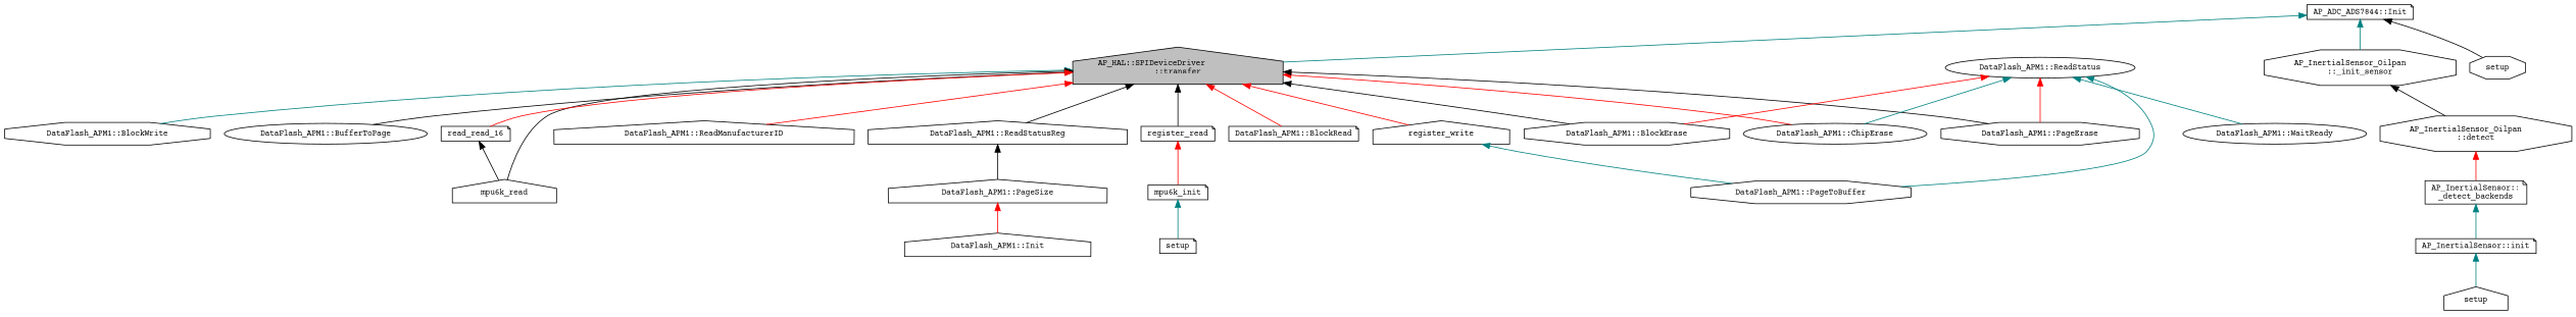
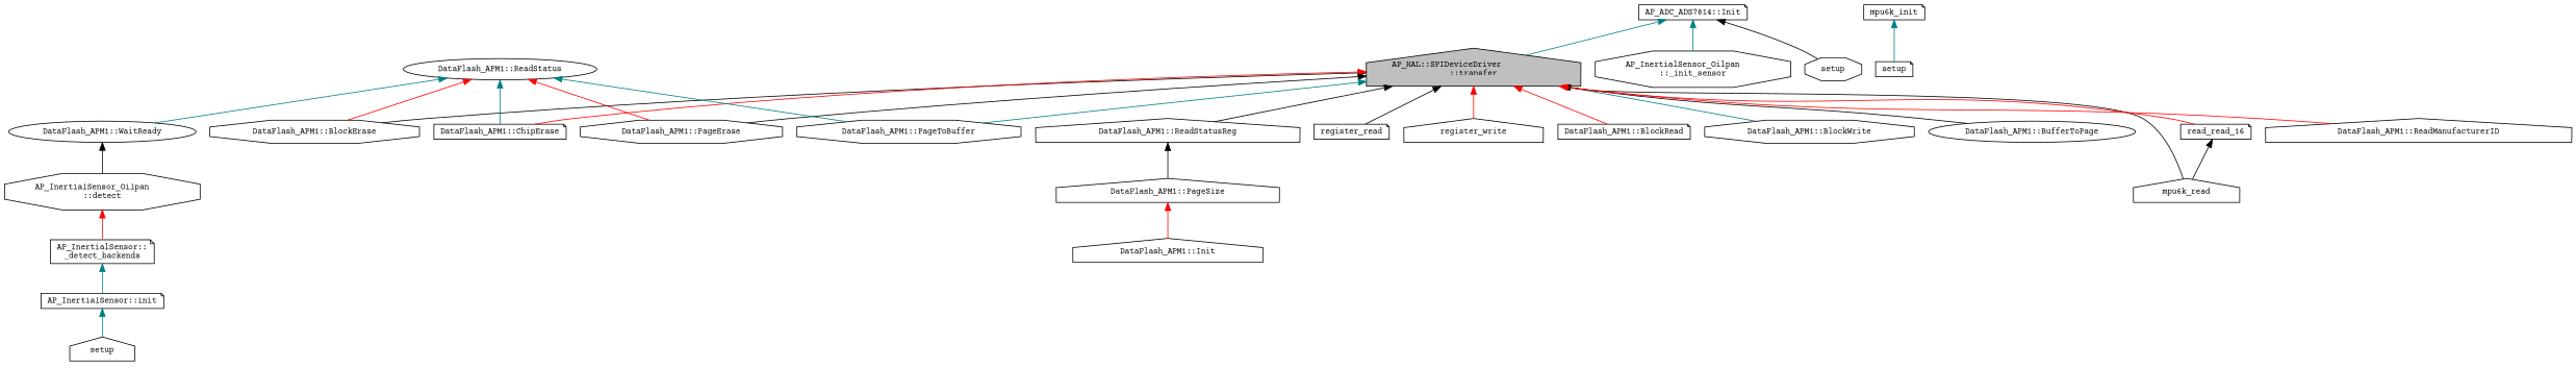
  digraph {
    fontname="Courier Prime"
    rankdir=TB
    node [color=black fillcolor=white fontname="Courier Prime" fontsize=10 shape=house style=filled]
    edge [color=black dir=back fontname="Courier Prime" fontsize=10 labelfontname=Helvetica labelfontsize=10 style=solid]
    n1 [fillcolor=grey75 fontcolor=black height=0.2 label="AP_HAL::SPIDeviceDriver\l::transfer" width=0.4]
    n2 [height=0.2 label="DataFlash_APM1::BlockErase" shape=octagon width=0.4]
    n3 [height=0.2 label="DataFlash_APM1::BlockRead" shape=note width=0.4]
    n4 [height=0.2 label="DataFlash_APM1::BlockWrite" shape=octagon width=0.4]
    n5 [height=0.2 label="DataFlash_APM1::BufferToPage" shape=ellipse width=0.4]
-   n6 [height=0.2 label="DataFlash_APM1::ChipErase" shape=ellipse width=0.4]
+   n6 [height=0.2 label="DataFlash_APM1::ChipErase" shape=note width=0.4]
    n7 [height=0.2 label=mpu6k_read width=0.4]
    n8 [height=0.2 label="DataFlash_APM1::PageErase" shape=octagon width=0.4]
    n9 [height=0.2 label="DataFlash_APM1::PageToBuffer" shape=octagon width=0.4]
    n10 [height=0.2 label="DataFlash_APM1::ReadManufacturerID" width=0.4]
    n11 [height=0.2 label="DataFlash_APM1::ReadStatusReg" width=0.4]
    n12 [height=0.2 label=register_read shape=note width=0.4]
    n13 [height=0.2 label=register_write width=0.4]
    n14 [height=0.2 label=read_read_16 shape=note width=0.4]
-   n15 [height=0.2 label="AP_ADC_ADS7844::Init" shape=note width=0.4]
+   n15 [height=0.2 label="AP_ADC_ADS7814::Init" shape=note width=0.4]
    n16 [height=0.2 label="AP_InertialSensor_Oilpan\l::_init_sensor" shape=octagon width=0.4]
    n17 [height=0.2 label=setup shape=octagon width=0.4]
    n18 [height=0.2 label="DataFlash_APM1::PageSize" width=0.4]
    n19 [height=0.2 label=mpu6k_init shape=note width=0.4]
    n20 [height=0.2 label="AP_InertialSensor_Oilpan\l::detect" shape=octagon width=0.4]
    n21 [height=0.2 label="AP_InertialSensor::\l_detect_backends" shape=note width=0.4]
    n22 [height=0.2 label="AP_InertialSensor::init" shape=note width=0.4]
    n23 [height=0.2 label=setup width=0.4]
    n24 [height=0.2 label="DataFlash_APM1::Init" width=0.4]
    n25 [height=0.2 label="DataFlash_APM1::ReadStatus" shape=ellipse width=0.4]
    n26 [height=0.2 label="DataFlash_APM1::WaitReady" shape=ellipse width=0.4]
    n27 [height=0.2 label=setup shape=note width=0.4]
    n1 -> n2
    n1 -> n3 [color=red]
    n1 -> n4 [color=teal]
    n1 -> n5
    n1 -> n6 [color=red]
    n1 -> n7
    n1 -> n8
-   n13 -> n9 [color=teal]
+   n1 -> n9 [color=teal]
    n1 -> n10 [color=red]
    n1 -> n11
    n1 -> n12
    n1 -> n13 [color=red]
    n1 -> n14 [color=red]
    n11 -> n18
-   n12 -> n19 [color=red]
    n14 -> n7
    n15 -> n1 [color=teal]
    n15 -> n16 [color=teal]
    n15 -> n17
-   n16 -> n20
+   n26 -> n20
    n18 -> n24 [color=red]
    n19 -> n27 [color=teal]
    n20 -> n21 [color=red]
    n21 -> n22 [color=teal]
    n22 -> n23 [color=teal]
    n25 -> n2 [color=red]
    n25 -> n6 [color=teal]
    n25 -> n8 [color=red]
    n25 -> n9 [color=teal]
    n25 -> n26 [color=teal]
  }
